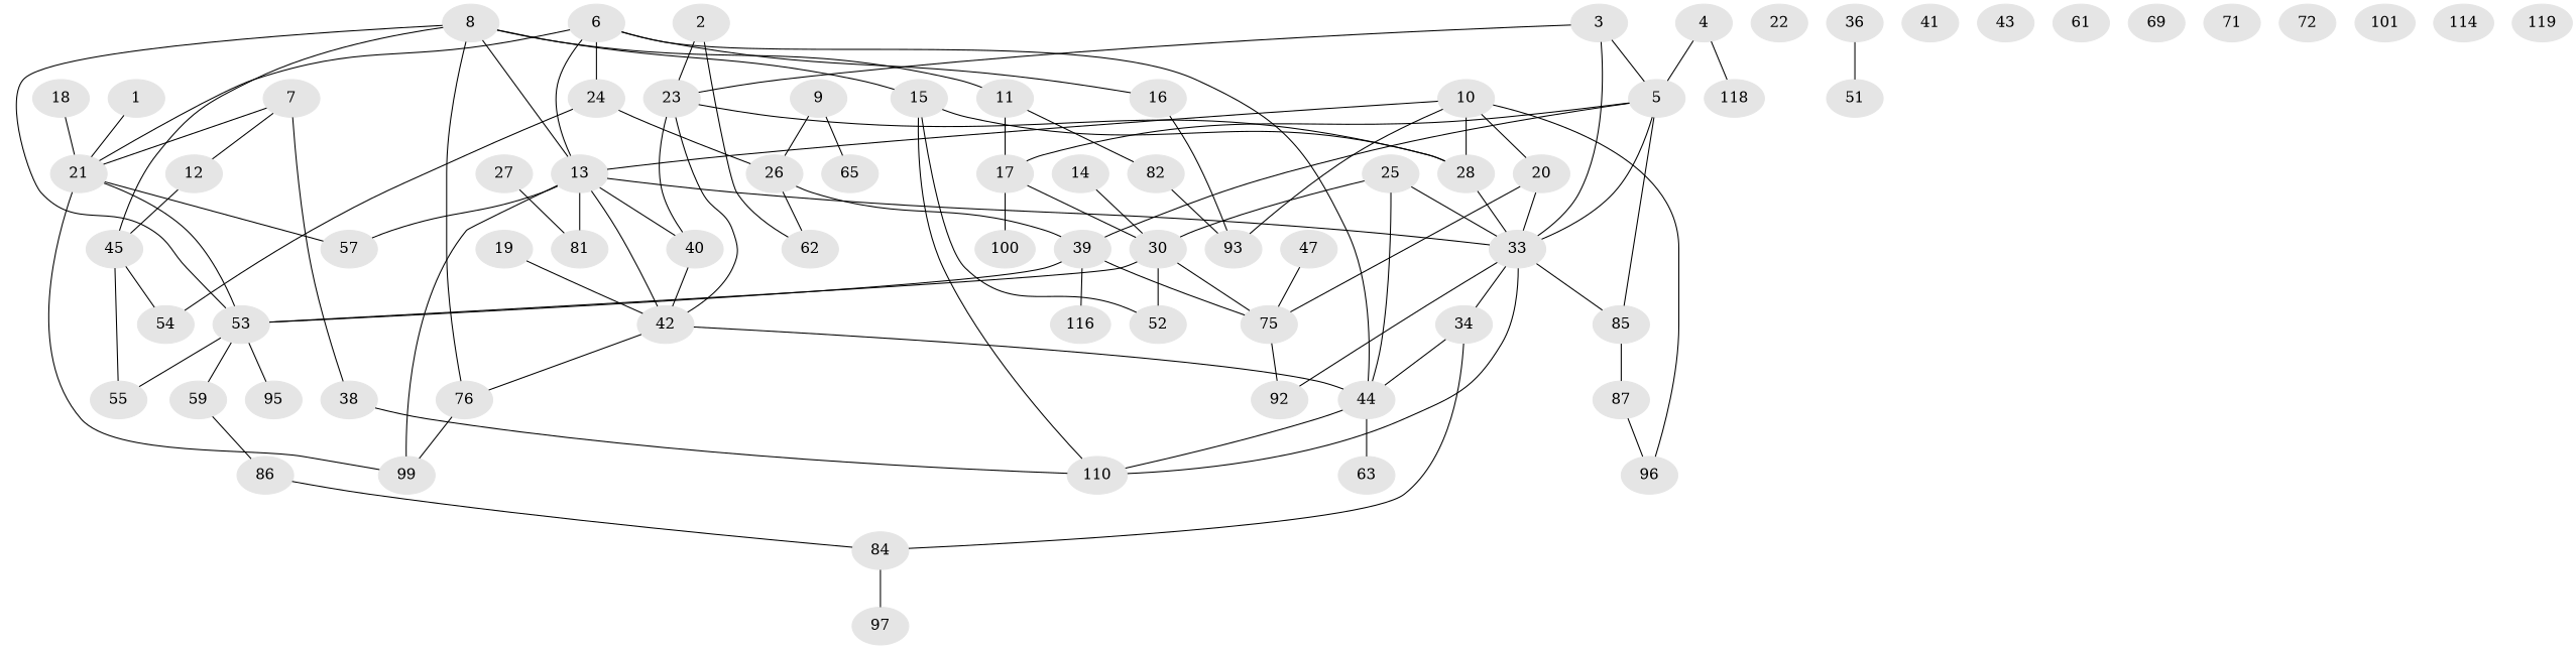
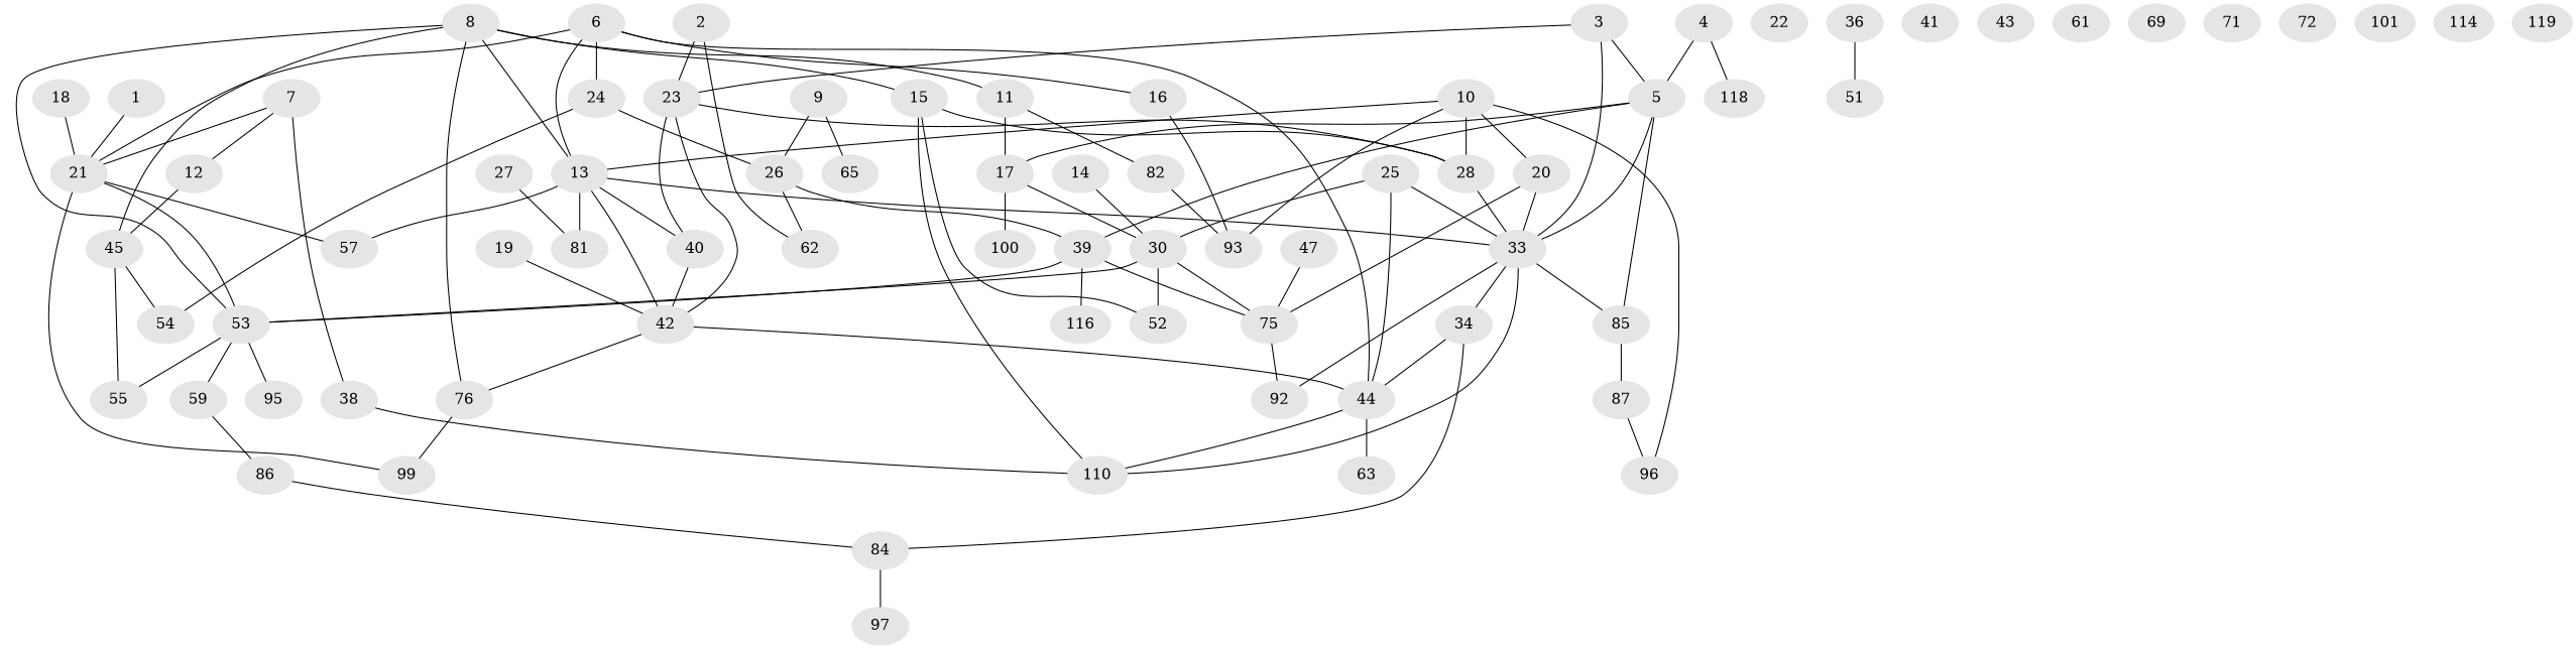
  graph {
    node [color=gray90 style=filled]
    21 [super="+64"]
    53 [super="+113"]
    57 [super="+84"]
    99
    1
    23 [super="+46"]
    28 [super="+115"]
    40 [super="+58"]
    42 [super="+103"]
    2
    62 [super="+70"]
    3 [super="+37"]
    5 [super="+78"]
    33 [super="+80"]
    17 [super="+73"]
    39 [super="+88"]
    85
    110 [super="+112"]
    34 [super="+66"]
    92
    4 [super="+50"]
    118 [super="+120"]
    30 [super="+74"]
    100 [super="+104"]
    75 [super="+111"]
    116
    87 [super="+117"]
    6 [super="+48"]
    13 [super="+60"]
    16 [super="+31"]
    24 [super="+56"]
    44 [super="+108"]
    81
    93 [super="+105"]
    26 [super="+79"]
    54
    63
    7 [super="+91"]
    12
    38 [super="+89"]
    45 [super="+49"]
    11 [super="+35"]
    82
    8
    15 [super="+68"]
    76 [super="+102"]
    52 [super="+90"]
    55
    59
    95
    9 [super="+29"]
    65
    10
    20 [super="+98"]
    96 [super="+106"]
    14 [super="+109"]
    18
    19 [super="+67"]
    22 [super="+77"]
    25 [super="+83"]
    27 [super="+32"]
    n62 [label=84 super="+107"]
    97
    36
    51
    41
    43
    47
    86
    61
    69
    71
    72
    101
    114
    119
    21 -- 53
    21 -- 57
    21 -- 99
    53 -- 55
    53 -- 59
    53 -- 95
    1 -- 21
    23 -- 28
    23 -- 40
    23 -- 42
    28 -- 33
    40 -- 42
    42 -- 44
    42 -- 76
    2 -- 23
    2 -- 62
    3 -- 23
    3 -- 5
    3 -- 33
    5 -- 33
    5 -- 17
    5 -- 39
    5 -- 85
    33 -- 85
    33 -- 110
    33 -- 34
    33 -- 92
    17 -- 30
    17 -- 100
    39 -- 53
    39 -- 75
    39 -- 116
    85 -- 87
    34 -- 44
    34 -- n62
    4 -- 5
    4 -- 118
    30 -- 53
    30 -- 75
    30 -- 52
    75 -- 92
    87 -- 96
    6 -- 21
    6 -- 13
    6 -- 16
    6 -- 24
    6 -- 44
    13 -- 57
-   13 -- 99
    13 -- 40
    13 -- 42
    13 -- 33
    13 -- 81
    16 -- 93
    24 -- 26
    24 -- 54
    44 -- 110
    44 -- 63
    26 -- 62
    26 -- 39
    7 -- 21
    7 -- 12
    7 -- 38
    12 -- 45
    38 -- 110
    45 -- 54
    45 -- 55
    11 -- 17
    11 -- 82
    82 -- 93
    8 -- 53
    8 -- 13
    8 -- 45
    8 -- 11
    8 -- 15
    8 -- 76
    15 -- 28
    15 -- 110
    15 -- 52
    76 -- 99
    59 -- 86
    9 -- 26
    9 -- 65
    10 -- 28
    10 -- 13
    10 -- 93
    10 -- 20
    10 -- 96
    20 -- 33
    20 -- 75
    14 -- 30
    18 -- 21
    19 -- 42
    25 -- 33
    25 -- 30
    25 -- 44
    27 -- 81
    n62 -- 97
    36 -- 51
    47 -- 75
    86 -- n62
  }
